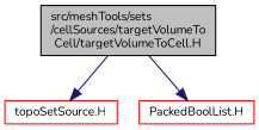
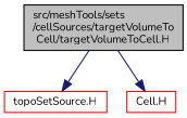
  digraph {
    fontname=Nunito
    node [color=red fontname=Nunito fontsize=10 shape=record]
    edge [color=midnightblue fontname=Nunito fontsize=10 labelfontname=FreeSans labelfontsize=10 style=solid]
    n1 [color=black fillcolor=grey75 fontcolor=black height=0.2 label="src/meshTools/sets\l/cellSources/targetVolumeTo\lCell/targetVolumeToCell.H" style=filled width=0.4]
    n2 [height=0.2 label="topoSetSource.H" width=0.4]
-   n3 [height=0.2 label="PackedBoolList.H" width=0.4]
+   n3 [height=0.2 label="Cell.H" width=0.4]
    n1 -> n2
    n1 -> n3
  }
